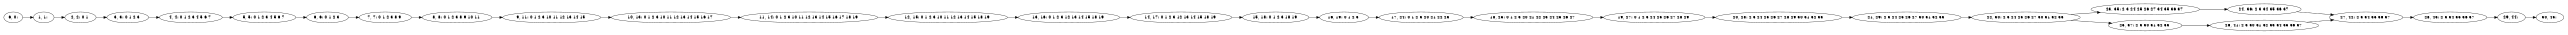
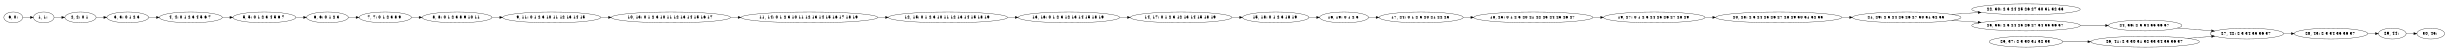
  digraph {
    rankdir=LR
    n1 [label="6, 0:"]
    n2 [label="1, 1: "]
    n3 [label="2, 2: 0 1 "]
    n4 [label="3, 3: 0 1 2 3 "]
    n5 [label="4, 4: 0 1 2 3 4 5 6 7 "]
    n6 [label="5, 5: 0 1 2 3 4 5 6 7 "]
    n7 [label="6, 6: 0 1 2 3 "]
    n8 [label="7, 7: 0 1 2 3 8 9 "]
    n9 [label="8, 8: 0 1 2 3 8 9 10 11 "]
    n10 [label="9, 11: 0 1 2 3 10 11 12 13 14 15 "]
    n11 [label="10, 13: 0 1 2 3 10 11 12 13 14 15 16 17 "]
    n12 [label="11, 14: 0 1 2 3 10 11 12 13 14 15 16 17 18 19 "]
    n13 [label="12, 15: 0 1 2 3 10 11 12 13 14 15 18 19 "]
    n14 [label="13, 16: 0 1 2 3 12 13 14 15 18 19 "]
    n15 [label="14, 17: 0 1 2 3 12 13 14 15 18 19 "]
    n16 [label="15, 18: 0 1 2 3 18 19 "]
    n17 [label="16, 19: 0 1 2 3 "]
    n18 [label="17, 24: 0 1 2 3 20 21 22 23 "]
    n19 [label="18, 25: 0 1 2 3 20 21 22 23 24 25 26 27 "]
    n20 [label="19, 27: 0 1 2 3 24 25 26 27 28 29 "]
    n21 [label="20, 28: 2 3 24 25 26 27 28 29 30 31 32 33 "]
    n22 [label="21, 29: 2 3 24 25 26 27 30 31 32 33 "]
    n23 [label="22, 30: 2 3 24 25 26 27 30 31 32 33 "]
    n24 [label="23, 35: 2 3 24 25 26 27 34 35 36 37 "]
    n25 [label="25, 37: 2 3 30 31 32 33 "]
    n26 [label="24, 36: 2 3 34 35 36 37 "]
    n27 [label="26, 41: 2 3 30 31 32 33 34 35 36 37 "]
    n28 [label="27, 42: 2 3 34 35 36 37 "]
    n29 [label="28, 43: 2 3 34 35 36 37 "]
    n30 [label="29, 44: "]
    n31 [label="30, 45: "]
    n1 -> n2
    n2 -> n3
    n3 -> n4
    n4 -> n5
    n5 -> n6
    n6 -> n7
    n7 -> n8
    n8 -> n9
    n9 -> n10
    n10 -> n11
    n11 -> n12
    n12 -> n13
    n13 -> n14
    n14 -> n15
    n15 -> n16
    n16 -> n17
    n17 -> n18
    n18 -> n19
    n19 -> n20
    n20 -> n21
    n21 -> n22
    n22 -> n23
-   n23 -> n24
-   n23 -> n25
+   n22 -> n24
    n24 -> n26
    n25 -> n27
    n26 -> n28
    n27 -> n28
    n28 -> n29
    n29 -> n30
    n30 -> n31
  }
